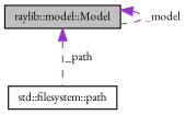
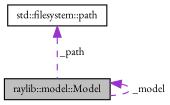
  digraph {
    fontname="EB Garamond"
    node [color=black fontname="EB Garamond" fontsize=10 shape=record style=filled]
    edge [color=darkorchid3 dir=back fontname="EB Garamond" fontsize=10 labelfontname=Helvetica labelfontsize=10 style=dashed]
    n1 [fillcolor=grey75 fontcolor=black height=0.2 label="raylib::model::Model" width=0.4]
    n2 [fillcolor=white height=0.2 label="std::filesystem::path" width=0.4]
    n1 -> n1 [label=" _model"]
-   n1 -> n2 [label=" _path"]
+   n2 -> n1 [label=" _path"]
  }
